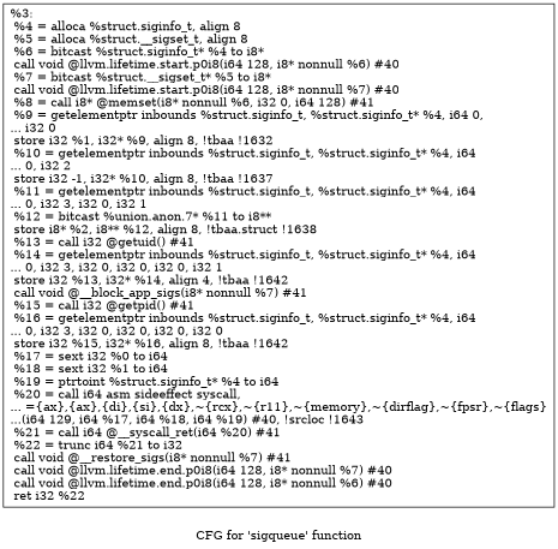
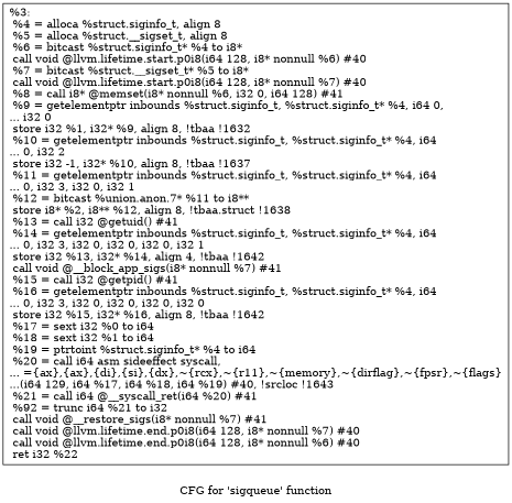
  digraph {
    label="CFG for 'sigqueue' function"
    rankdir=LR
-   n1 [label="{%3:\l  %4 = alloca %struct.siginfo_t, align 8\l  %5 = alloca %struct.__sigset_t, align 8\l  %6 = bitcast %struct.siginfo_t* %4 to i8*\l  call void @llvm.lifetime.start.p0i8(i64 128, i8* nonnull %6) #40\l  %7 = bitcast %struct.__sigset_t* %5 to i8*\l  call void @llvm.lifetime.start.p0i8(i64 128, i8* nonnull %7) #40\l  %8 = call i8* @memset(i8* nonnull %6, i32 0, i64 128) #41\l  %9 = getelementptr inbounds %struct.siginfo_t, %struct.siginfo_t* %4, i64 0,\l... i32 0\l  store i32 %1, i32* %9, align 8, !tbaa !1632\l  %10 = getelementptr inbounds %struct.siginfo_t, %struct.siginfo_t* %4, i64\l... 0, i32 2\l  store i32 -1, i32* %10, align 8, !tbaa !1637\l  %11 = getelementptr inbounds %struct.siginfo_t, %struct.siginfo_t* %4, i64\l... 0, i32 3, i32 0, i32 1\l  %12 = bitcast %union.anon.7* %11 to i8**\l  store i8* %2, i8** %12, align 8, !tbaa.struct !1638\l  %13 = call i32 @getuid() #41\l  %14 = getelementptr inbounds %struct.siginfo_t, %struct.siginfo_t* %4, i64\l... 0, i32 3, i32 0, i32 0, i32 0, i32 1\l  store i32 %13, i32* %14, align 4, !tbaa !1642\l  call void @__block_app_sigs(i8* nonnull %7) #41\l  %15 = call i32 @getpid() #41\l  %16 = getelementptr inbounds %struct.siginfo_t, %struct.siginfo_t* %4, i64\l... 0, i32 3, i32 0, i32 0, i32 0, i32 0\l  store i32 %15, i32* %16, align 8, !tbaa !1642\l  %17 = sext i32 %0 to i64\l  %18 = sext i32 %1 to i64\l  %19 = ptrtoint %struct.siginfo_t* %4 to i64\l  %20 = call i64 asm sideeffect syscall,\l... =\{ax\},\{ax\},\{di\},\{si\},\{dx\},~\{rcx\},~\{r11\},~\{memory\},~\{dirflag\},~\{fpsr\},~\{flags\}\l...(i64 129, i64 %17, i64 %18, i64 %19) #40, !srcloc !1643\l  %21 = call i64 @__syscall_ret(i64 %20) #41\l  %22 = trunc i64 %21 to i32\l  call void @__restore_sigs(i8* nonnull %7) #41\l  call void @llvm.lifetime.end.p0i8(i64 128, i8* nonnull %7) #40\l  call void @llvm.lifetime.end.p0i8(i64 128, i8* nonnull %6) #40\l  ret i32 %22\l}" shape=record]
+   n1 [label="{%3:\l  %4 = alloca %struct.siginfo_t, align 8\l  %5 = alloca %struct.__sigset_t, align 8\l  %6 = bitcast %struct.siginfo_t* %4 to i8*\l  call void @llvm.lifetime.start.p0i8(i64 128, i8* nonnull %6) #40\l  %7 = bitcast %struct.__sigset_t* %5 to i8*\l  call void @llvm.lifetime.start.p0i8(i64 128, i8* nonnull %7) #40\l  %8 = call i8* @memset(i8* nonnull %6, i32 0, i64 128) #41\l  %9 = getelementptr inbounds %struct.siginfo_t, %struct.siginfo_t* %4, i64 0,\l... i32 0\l  store i32 %1, i32* %9, align 8, !tbaa !1632\l  %10 = getelementptr inbounds %struct.siginfo_t, %struct.siginfo_t* %4, i64\l... 0, i32 2\l  store i32 -1, i32* %10, align 8, !tbaa !1637\l  %11 = getelementptr inbounds %struct.siginfo_t, %struct.siginfo_t* %4, i64\l... 0, i32 3, i32 0, i32 1\l  %12 = bitcast %union.anon.7* %11 to i8**\l  store i8* %2, i8** %12, align 8, !tbaa.struct !1638\l  %13 = call i32 @getuid() #41\l  %14 = getelementptr inbounds %struct.siginfo_t, %struct.siginfo_t* %4, i64\l... 0, i32 3, i32 0, i32 0, i32 0, i32 1\l  store i32 %13, i32* %14, align 4, !tbaa !1642\l  call void @__block_app_sigs(i8* nonnull %7) #41\l  %15 = call i32 @getpid() #41\l  %16 = getelementptr inbounds %struct.siginfo_t, %struct.siginfo_t* %4, i64\l... 0, i32 3, i32 0, i32 0, i32 0, i32 0\l  store i32 %15, i32* %16, align 8, !tbaa !1642\l  %17 = sext i32 %0 to i64\l  %18 = sext i32 %1 to i64\l  %19 = ptrtoint %struct.siginfo_t* %4 to i64\l  %20 = call i64 asm sideeffect syscall,\l... =\{ax\},\{ax\},\{di\},\{si\},\{dx\},~\{rcx\},~\{r11\},~\{memory\},~\{dirflag\},~\{fpsr\},~\{flags\}\l...(i64 129, i64 %17, i64 %18, i64 %19) #40, !srcloc !1643\l  %21 = call i64 @__syscall_ret(i64 %20) #41\l  %92 = trunc i64 %21 to i32\l  call void @__restore_sigs(i8* nonnull %7) #41\l  call void @llvm.lifetime.end.p0i8(i64 128, i8* nonnull %7) #40\l  call void @llvm.lifetime.end.p0i8(i64 128, i8* nonnull %6) #40\l  ret i32 %22\l}" shape=record]
  }
